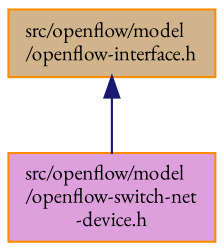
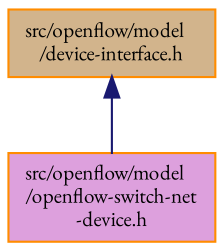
  digraph {
    fontname="EB Garamond"
    node [color=darkorange fontname="EB Garamond" fontsize=10 shape=record style=filled]
-   n1 [fillcolor=tan fontcolor=black height=0.2 label="src/openflow/model\l/openflow-interface.h" width=0.4]
+   n1 [fillcolor=tan fontcolor=black height=0.2 label="src/openflow/model\l/device-interface.h" width=0.4]
    n2 [fillcolor=plum height=0.2 label="src/openflow/model\l/openflow-switch-net\l-device.h" width=0.4]
    n1 -> n2 [color=midnightblue dir=back fontname="EB Garamond" fontsize=10 labelfontname=Helvetica labelfontsize=10 style=solid]
  }
